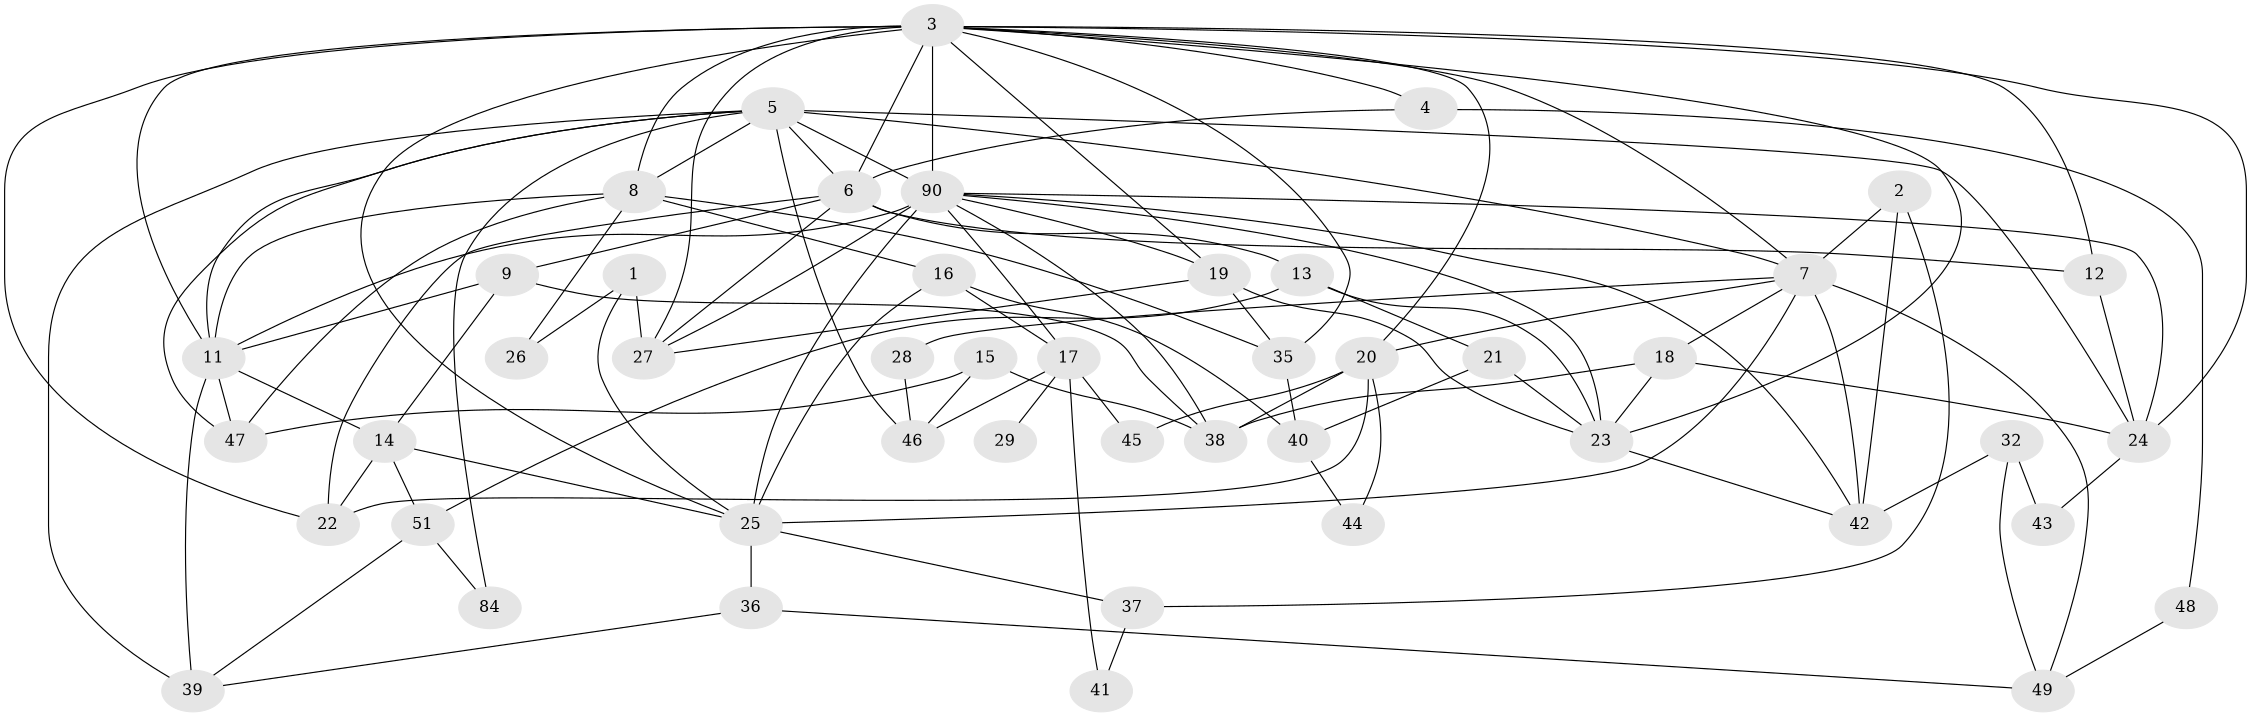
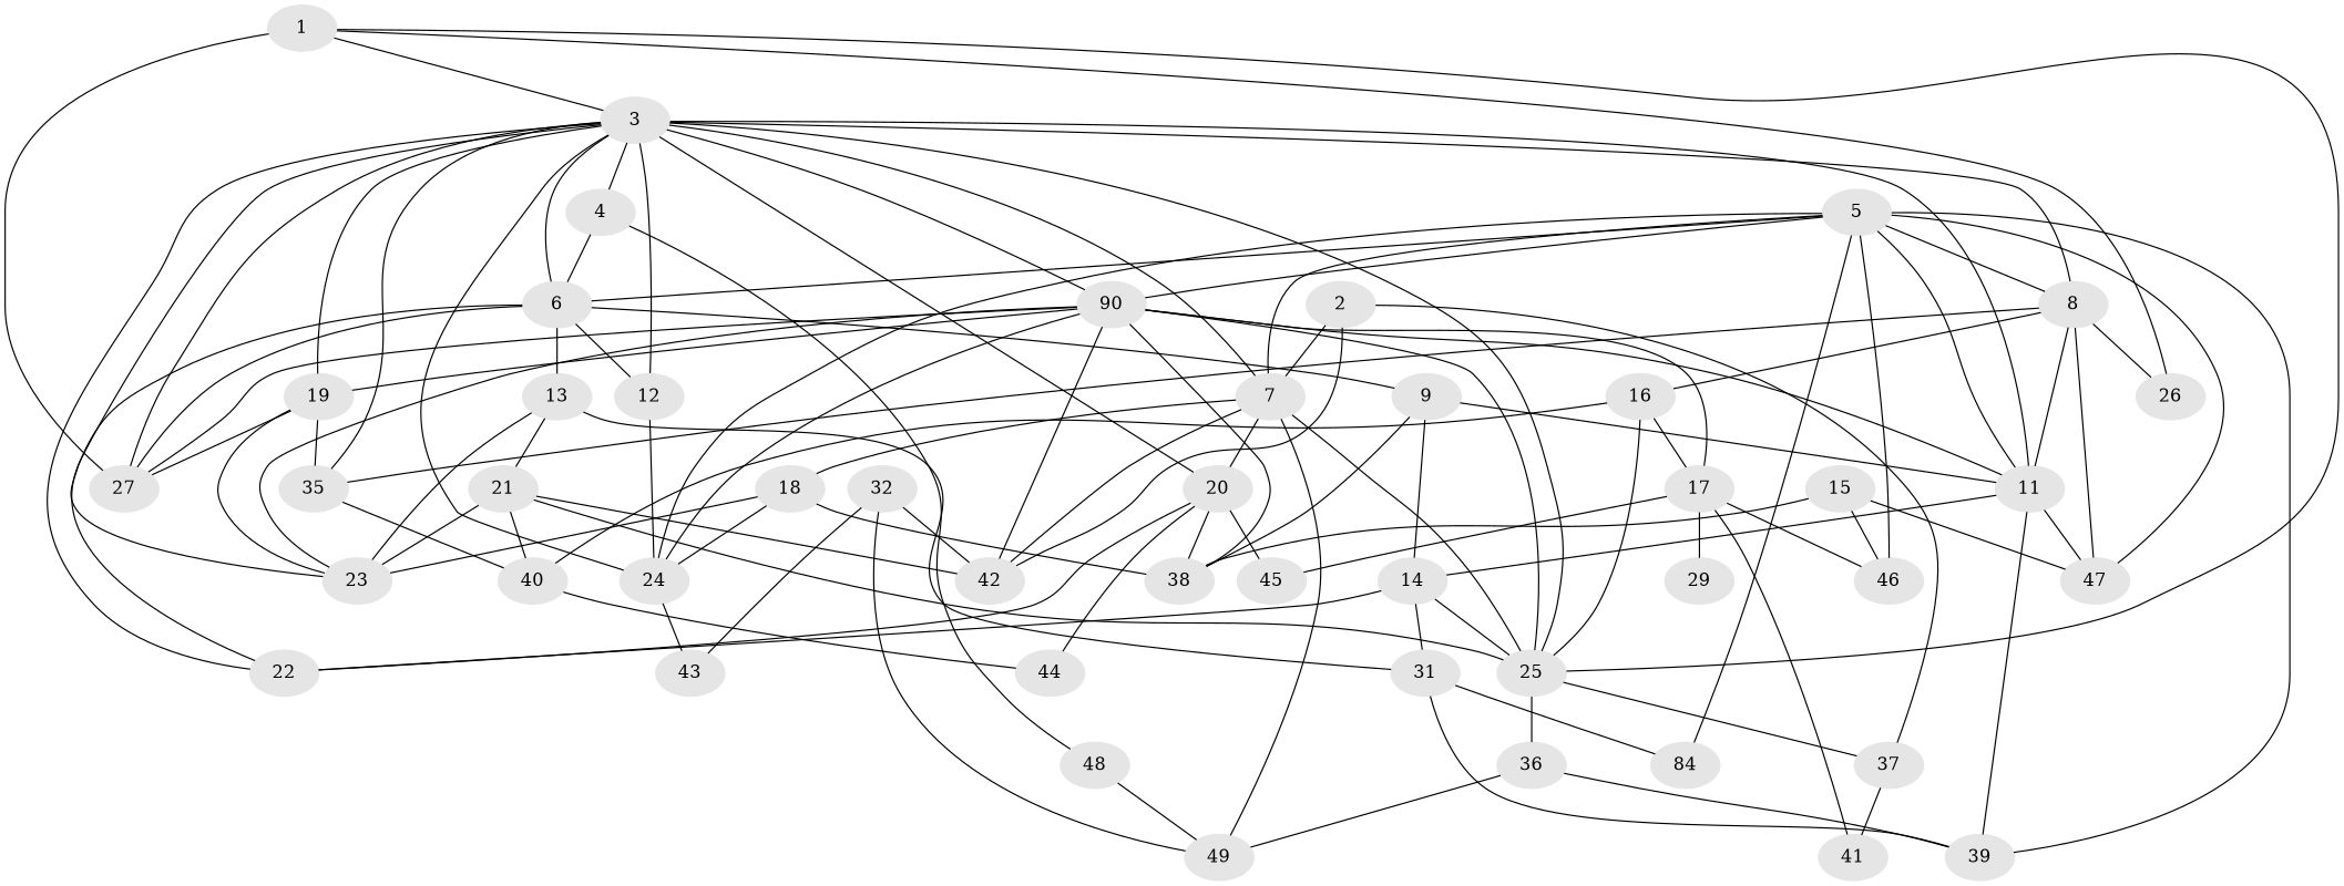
  graph {
    node [color=gray90 style=filled]
    edge [weight=1.0]
    1
    3
    25
    26
    27
    7
    4
    6
    8
    n10 [label=90]
    11
    12
    19
    20
    22
    23
    24
    35
    37
    36
    2
    42
    18
-   28
    49
    41
    48
    9
    13
    47
    16
    38
    17
    39
    14
    45
    44
    43
    40
    5
    n41 [label=84]
    46
    21
-   31 [label=51]
+   31
    29
    15
    32
+   1 -- 3
    1 -- 25
    1 -- 26
    1 -- 27 [weight=3.0]
    3 -- 25
    3 -- 27
    3 -- 7
    3 -- 4
    3 -- 6
    3 -- 8 [weight=2.0]
    3 -- n10
    3 -- 11 [weight=2.0]
    3 -- 12
    3 -- 19
    3 -- 20
    3 -- 22
    3 -- 23
    3 -- 24
    3 -- 35
    25 -- 37
    25 -- 36
    7 -- 25 [weight=2.0]
    7 -- 20
    7 -- 42
    7 -- 18
-   7 -- 28
    7 -- 49
    4 -- 6
    4 -- 48
    6 -- 27 [weight=2.0]
    6 -- 12
    6 -- 22
    6 -- 9
    6 -- 13
    8 -- 26
    8 -- 11
    8 -- 35
    8 -- 47
    8 -- 16
    n10 -- 25 [weight=3.0]
    n10 -- 27 [weight=2.0]
    n10 -- 11
    n10 -- 19
    n10 -- 23
    n10 -- 24
    n10 -- 42
    n10 -- 38
    n10 -- 17
    11 -- 47
    11 -- 39
    11 -- 14
    12 -- 24
    19 -- 27
    19 -- 23
    19 -- 35
    20 -- 22
    20 -- 38
    20 -- 45
    20 -- 44
    24 -- 43
    35 -- 40
    37 -- 41
    36 -- 49
    36 -- 39
    2 -- 7
    2 -- 37
    2 -- 42
    18 -- 23
    18 -- 24
    18 -- 38
-   28 -- 46
    48 -- 49
    9 -- 11
    9 -- 38
    9 -- 14
    13 -- 23
    13 -- 21
    13 -- 31
    16 -- 25
    16 -- 17
    16 -- 40
    17 -- 41
    17 -- 45
    17 -- 46
    17 -- 29
    14 -- 25
    14 -- 22
    14 -- 31
    40 -- 44
    5 -- 7
    5 -- 6
    5 -- 8
    5 -- n10
    5 -- 11
    5 -- 24
    5 -- 47
    5 -- 39
    5 -- n41
    5 -- 46
+   21 -- 25
    21 -- 23
-   23 -- 42
+   21 -- 42
    21 -- 40
    31 -- 39
    31 -- n41
    15 -- 47
    15 -- 38
    15 -- 46
    32 -- 42
    32 -- 49
    32 -- 43
  }
